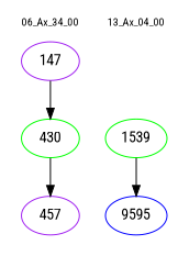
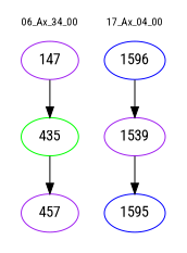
  digraph {
    fontname="Roboto Condensed"
    node [color=purple fontname="Roboto Condensed"]
    edge [color=black fontname="Roboto Condensed"]
    n1 [label=147]
-   n2 [color=green label=430]
+   n2 [color=green label=435]
    n3 [label=457]
-   n5 [color=green label=1539]
-   n6 [color=blue label=9595]
+   n4 [color=blue label=1596]
+   n5 [label=1539]
+   n6 [color=blue label=1595]
    subgraph cluster_1 {
      color=white
      fontsize=10
      label="06_Ax_34_00"
      n1
      n2
      n3
    }
    subgraph cluster_2 {
      color=white
      fontsize=10
-     label="13_Ax_04_00"
+     label="17_Ax_04_00"
+     n4
      n5
      n6
    }
    n1 -> n2
    n2 -> n3
+   n4 -> n5
    n5 -> n6
  }
